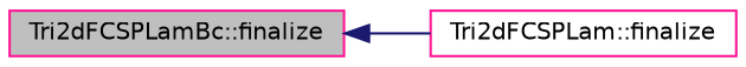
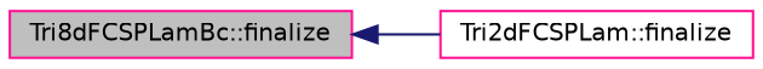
  digraph {
    rankdir=LR
    node [color=deeppink fontname=Helvetica fontsize=10 shape=record style=filled]
-   n1 [fillcolor=grey75 fontcolor=black height=0.2 label="Tri2dFCSPLamBc::finalize" width=0.4]
+   n1 [fillcolor=grey75 fontcolor=black height=0.2 label="Tri8dFCSPLamBc::finalize" width=0.4]
    n2 [fillcolor=white height=0.2 label="Tri2dFCSPLam::finalize" width=0.4]
    n1 -> n2 [color=midnightblue dir=back fontname=Helvetica fontsize=10 labelfontname=Helvetica labelfontsize=10 style=solid]
  }
